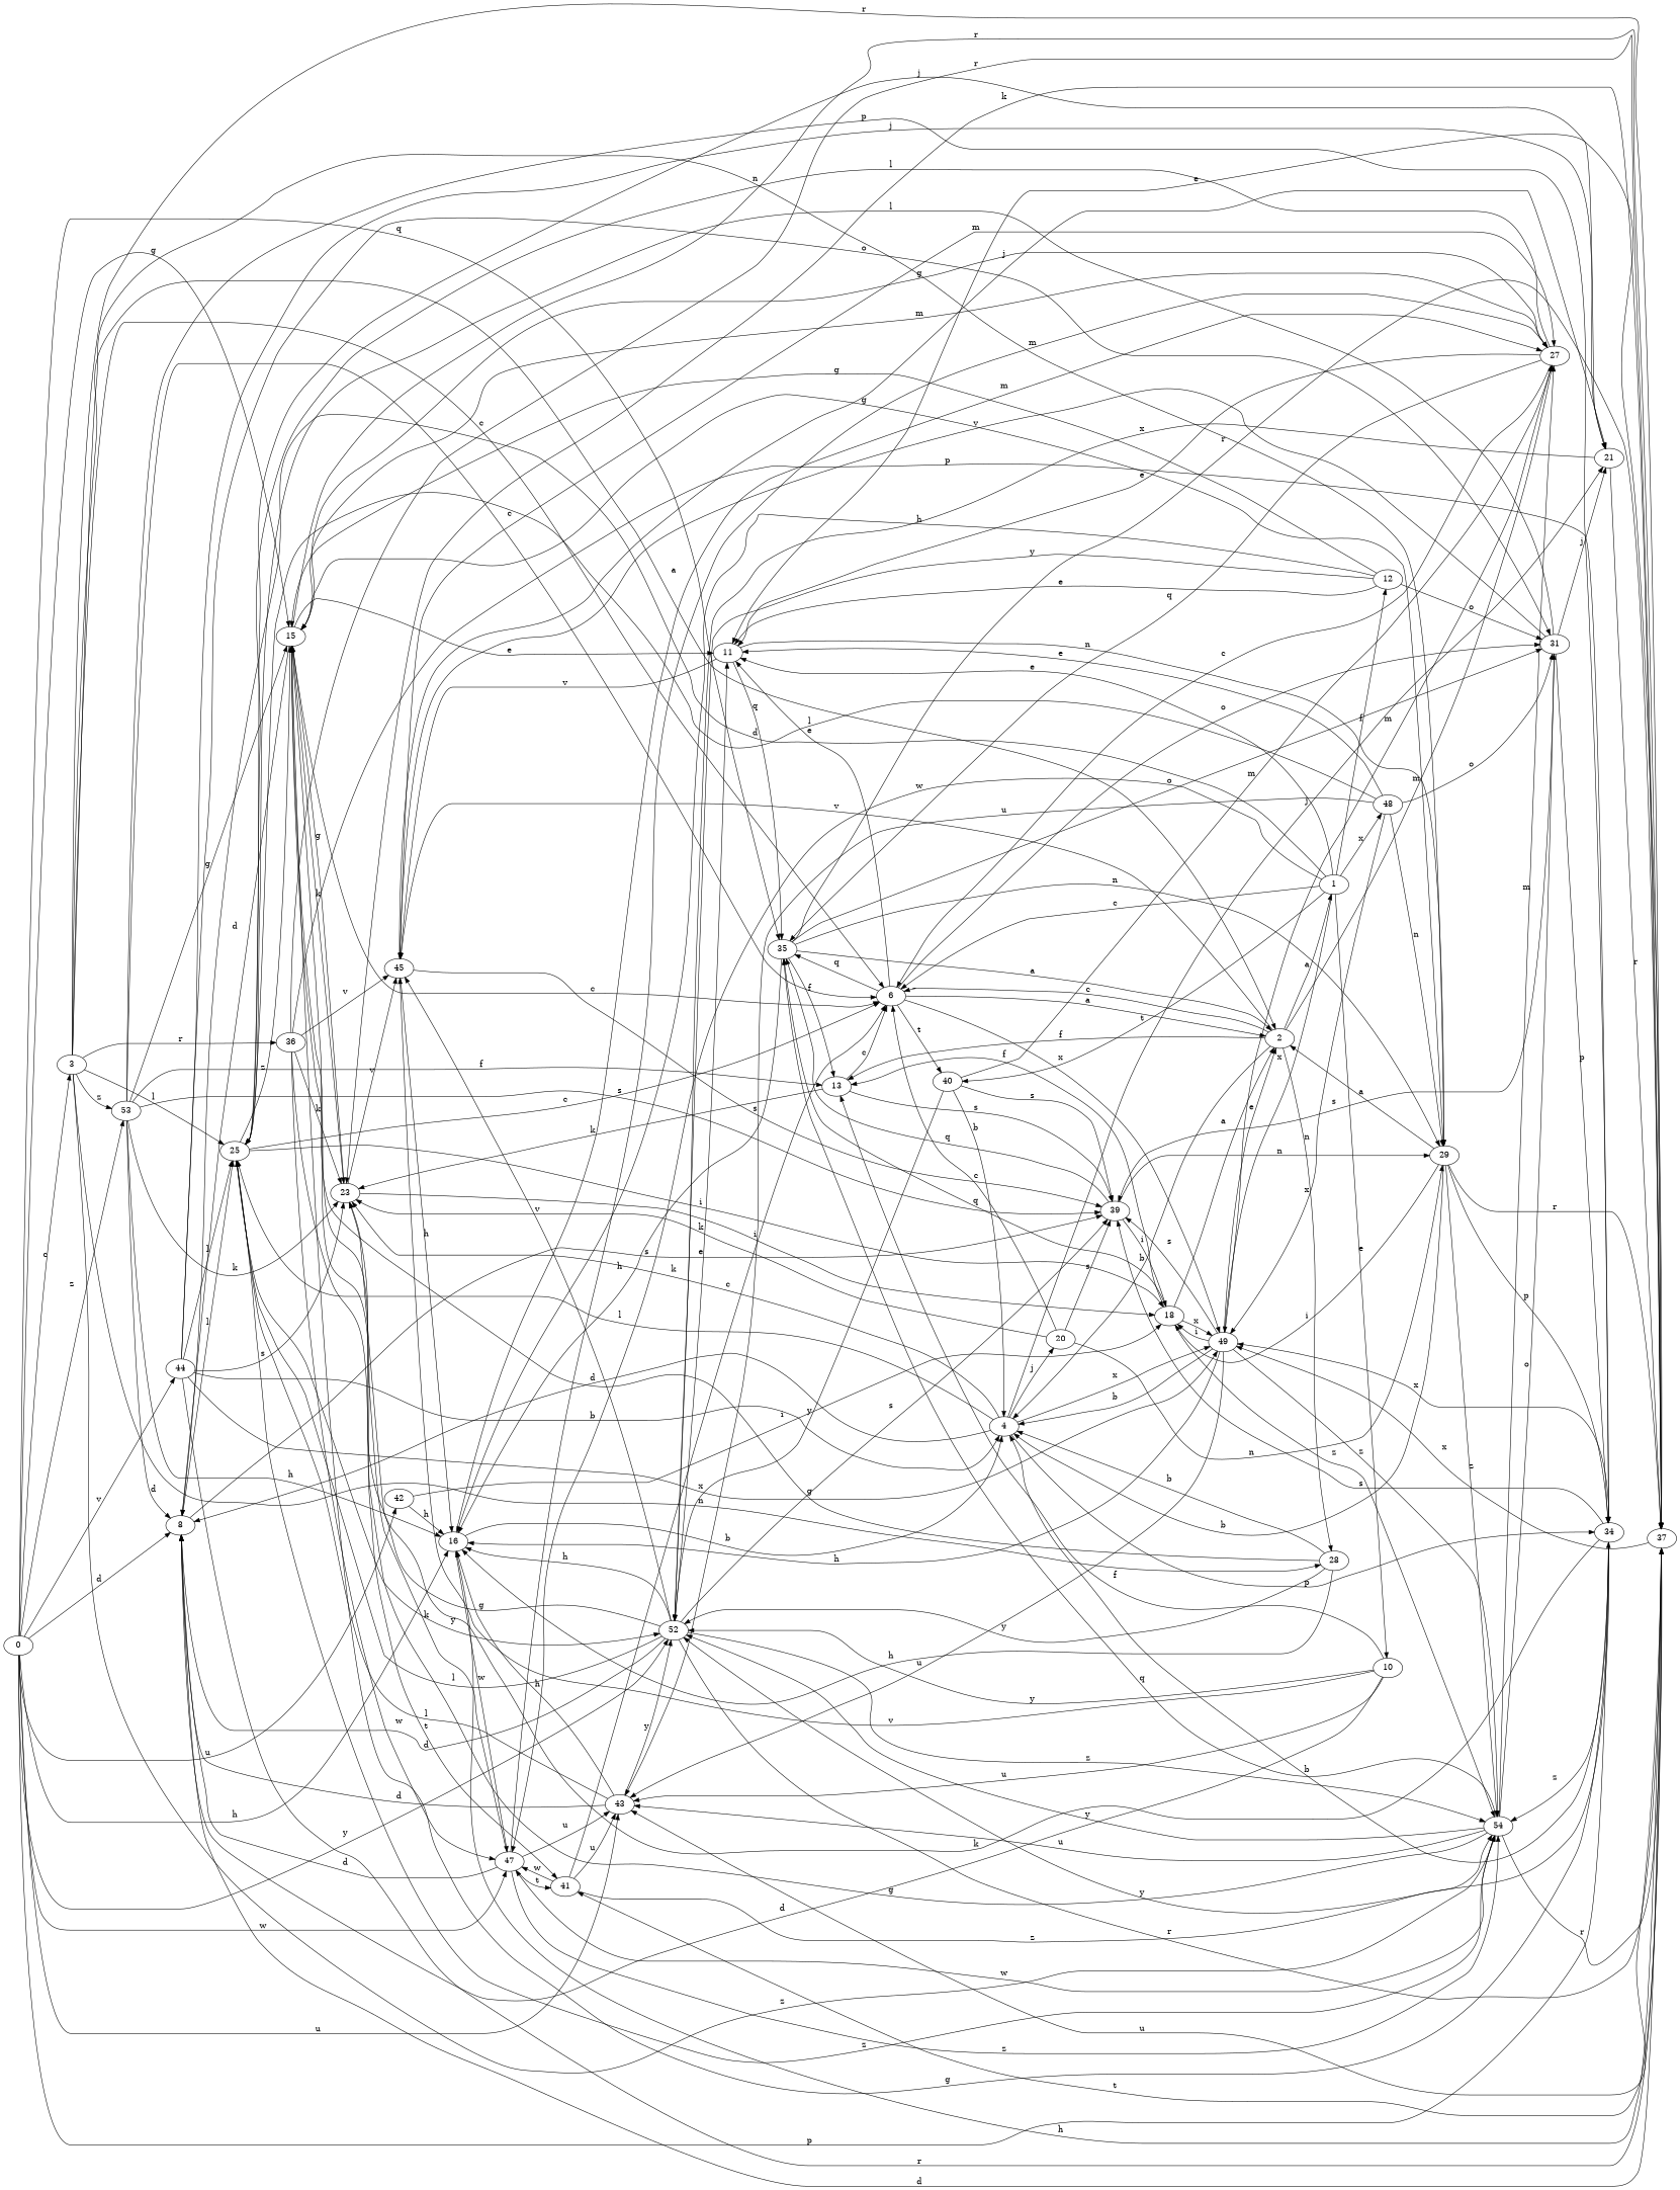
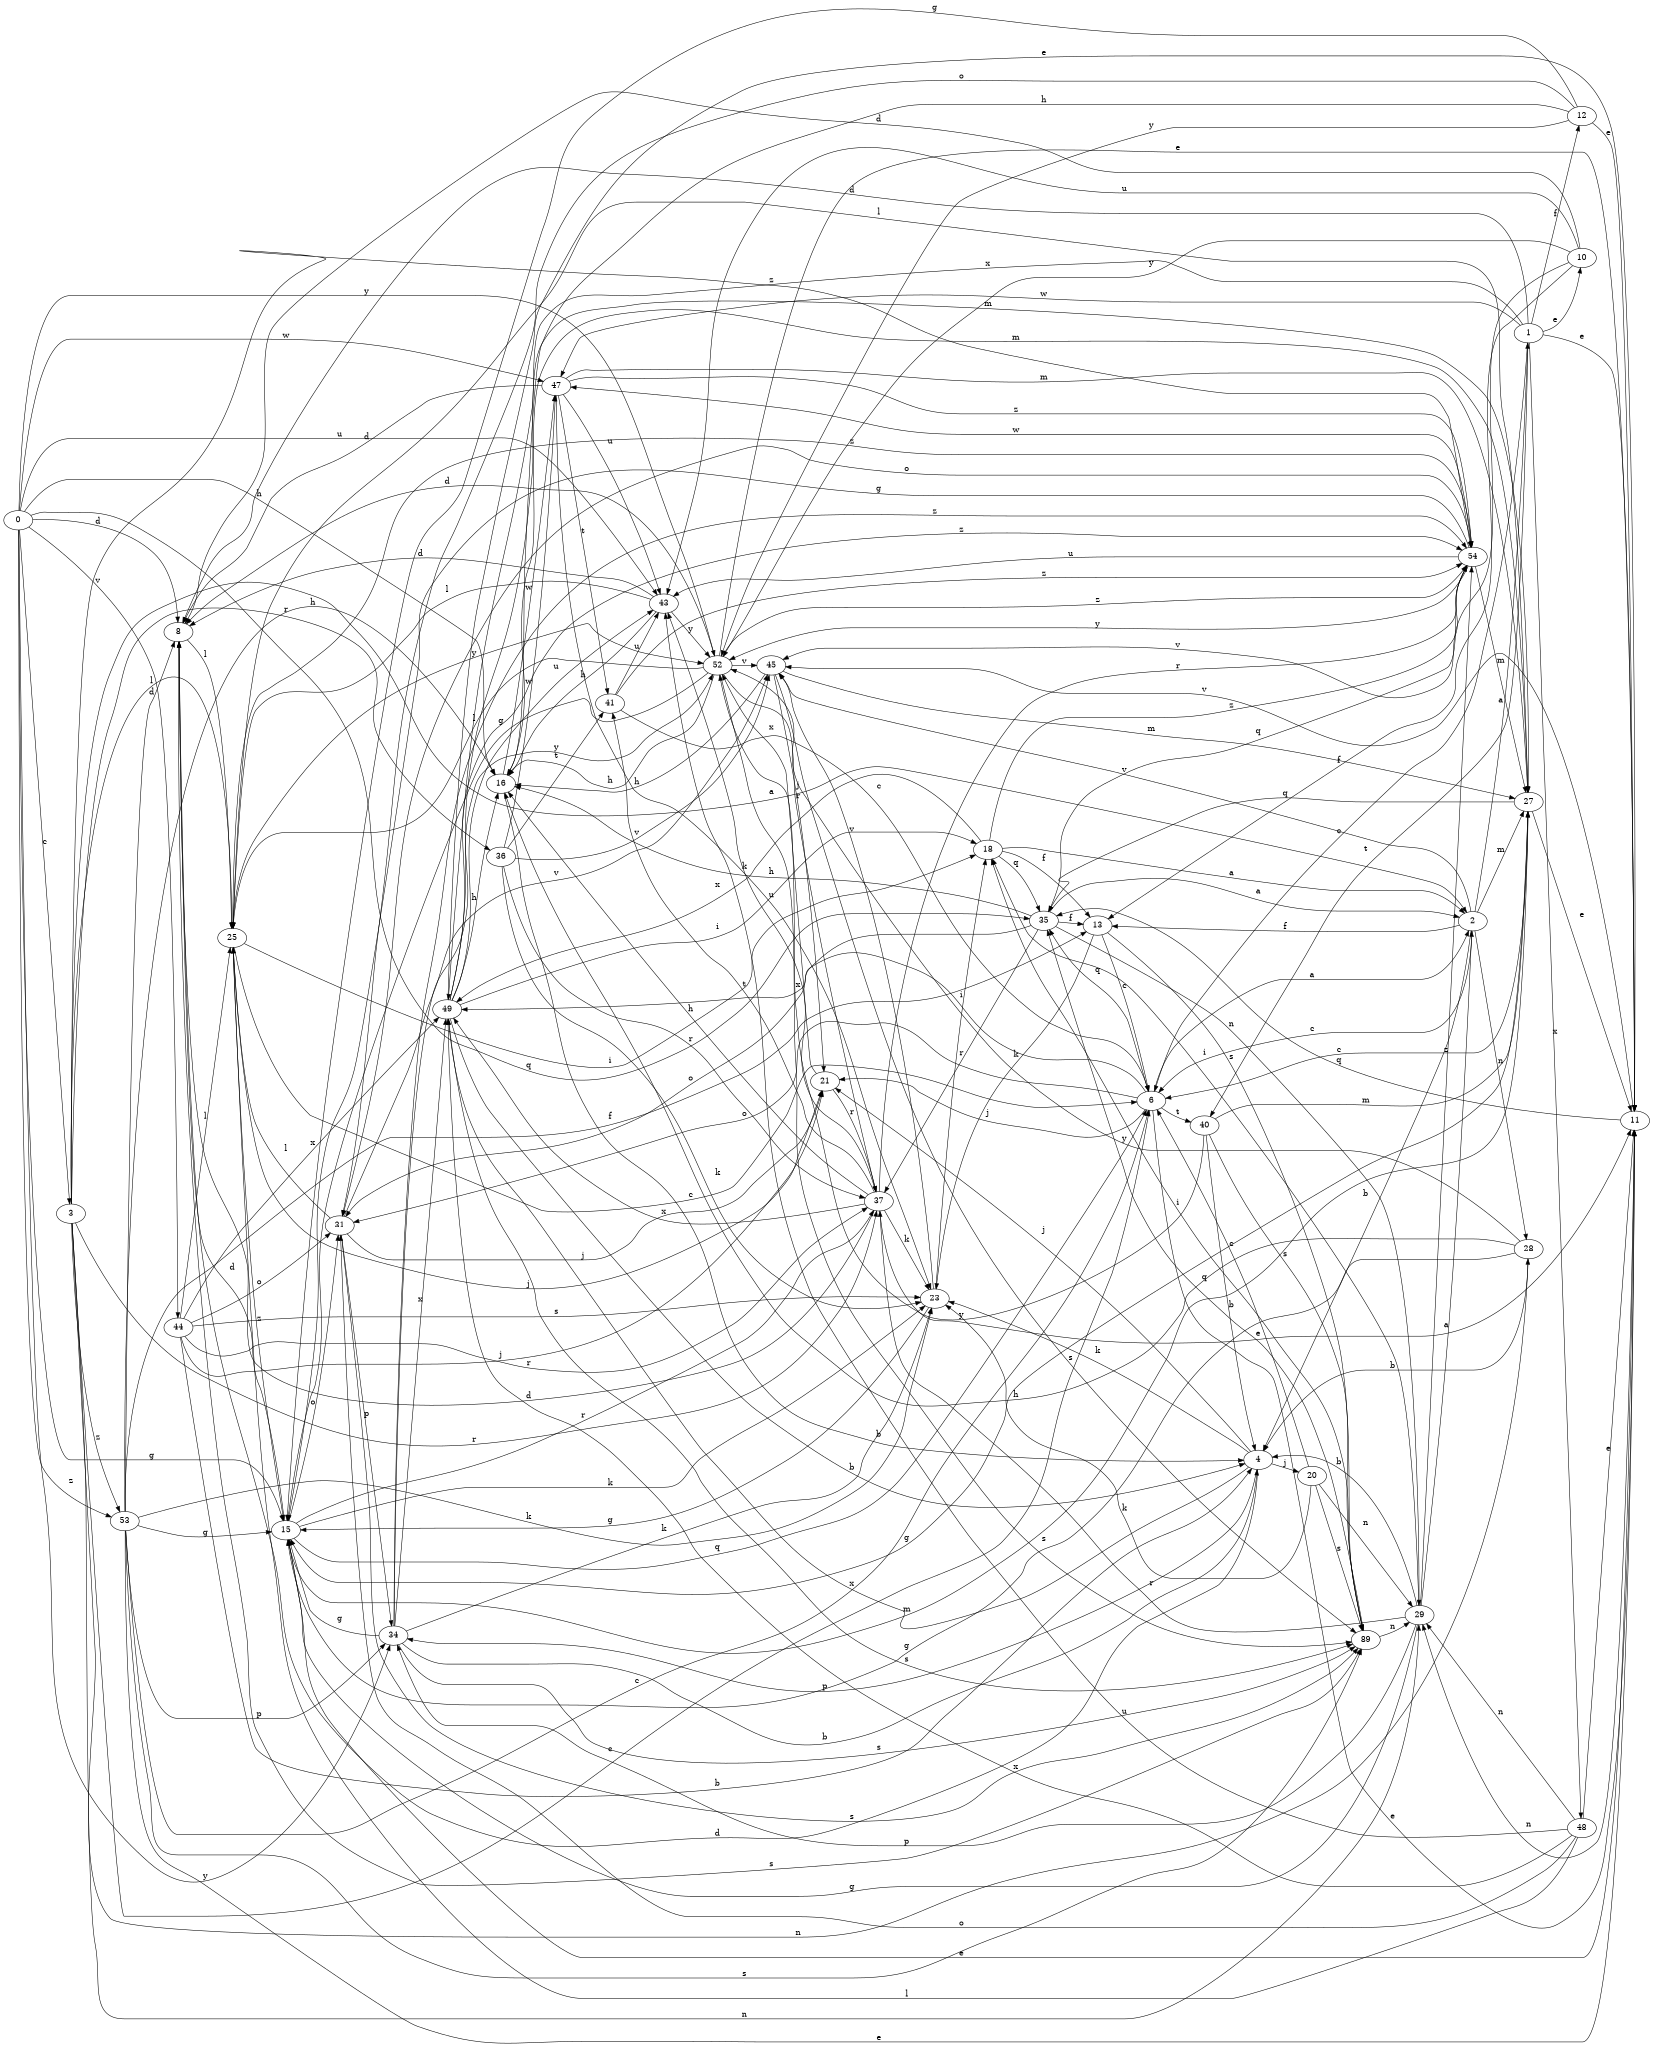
  strict digraph {
    rankdir=LR
    n1 [label=3]
    0
    8
    15
    16
    34
    35
-   42
    43
    44
    47
    52
    53
    6
    2
    28
    25
    29
    36
    37
    54
-   39
+   39 [label=89]
    11
    27
    23
    31
    4
    49
    13
    18
    21
    41
    45
    1
    10
    12
    40
    48
    20
    n1 -> 53 [label=z]
    n1 -> 6 [label=c]
    n1 -> 2 [label=a]
    n1 -> 28 [label=n]
    n1 -> 25 [label=l]
    n1 -> 29 [label=n]
    n1 -> 36 [label=r]
    n1 -> 37 [label=r]
    n1 -> 54 [label=z]
    0 -> n1 [label=c]
    0 -> 8 [label=d]
    0 -> 15 [label=g]
    0 -> 16 [label=h]
-   0 -> 34 [label=p]
+   0 -> 34 [label=y]
    0 -> 35 [label=q]
-   0 -> 42 [label=u]
    0 -> 43 [label=u]
    0 -> 44 [label=v]
    0 -> 47 [label=w]
    0 -> 52 [label=y]
    0 -> 53 [label=z]
    8 -> 25 [label=l]
    8 -> 39 [label=s]
    15 -> 8 [label=d]
-   15 -> 6 [label=c]
+   15 -> 6 [label=q]
    15 -> 37 [label=r]
    15 -> 11 [label=e]
    15 -> 27 [label=m]
    15 -> 23 [label=k]
+   15 -> 31 [label=o]
    16 -> 47 [label=w]
    16 -> 27 [label=m]
    16 -> 4 [label=b]
    34 -> 15 [label=g]
    34 -> 52 [label=y]
    34 -> 54 [label=z]
    34 -> 39 [label=s]
    34 -> 23 [label=k]
    34 -> 4 [label=b]
    34 -> 49 [label=x]
    35 -> 16 [label=h]
    35 -> 2 [label=a]
    35 -> 29 [label=n]
    35 -> 37 [label=r]
    35 -> 31 [label=o]
    35 -> 13 [label=f]
-   42 -> 16 [label=h]
-   42 -> 18 [label=i]
    43 -> 8 [label=d]
    43 -> 16 [label=h]
    43 -> 52 [label=y]
    43 -> 25 [label=l]
    44 -> 25 [label=l]
    44 -> 37 [label=r]
    44 -> 23 [label=s]
    44 -> 31 [label=o]
    44 -> 4 [label=b]
    44 -> 49 [label=x]
    44 -> 21 [label=j]
    47 -> 8 [label=d]
    47 -> 43 [label=u]
    47 -> 54 [label=z]
    47 -> 27 [label=m]
    47 -> 23 [label=k]
    47 -> 41 [label=t]
    52 -> 8 [label=d]
    52 -> 15 [label=g]
    52 -> 16 [label=h]
    52 -> 25 [label=l]
    52 -> 37 [label=r]
    52 -> 54 [label=z]
    52 -> 39 [label=s]
    52 -> 11 [label=e]
    52 -> 45 [label=v]
    53 -> 8 [label=d]
    53 -> 15 [label=g]
    53 -> 16 [label=h]
    53 -> 34 [label=p]
    53 -> 6 [label=c]
    53 -> 39 [label=s]
+   53 -> 11 [label=e]
    53 -> 23 [label=k]
    53 -> 13 [label=f]
    6 -> 35 [label=q]
    6 -> 2 [label=a]
    6 -> 11 [label=e]
    6 -> 31 [label=o]
    6 -> 49 [label=x]
+   6 -> 21 [label=j]
    6 -> 40 [label=t]
    2 -> 6 [label=c]
    2 -> 28 [label=n]
    2 -> 27 [label=m]
    2 -> 4 [label=b]
    2 -> 13 [label=f]
    2 -> 45 [label=v]
    2 -> 1 [label=a]
    28 -> 15 [label=g]
    28 -> 16 [label=h]
    28 -> 52 [label=y]
    28 -> 4 [label=b]
    25 -> 15 [label=z]
    25 -> 52 [label=y]
    25 -> 6 [label=c]
    25 -> 54 [label=z]
    25 -> 18 [label=i]
    25 -> 21 [label=j]
    29 -> 15 [label=g]
    29 -> 34 [label=p]
    29 -> 2 [label=a]
    29 -> 37 [label=r]
    29 -> 54 [label=z]
    29 -> 4 [label=b]
    29 -> 18 [label=i]
-   36 -> 34 [label=p]
    36 -> 47 [label=w]
    36 -> 37 [label=r]
    36 -> 23 [label=k]
    36 -> 41 [label=t]
    36 -> 45 [label=v]
    37 -> 8 [label=d]
    37 -> 16 [label=h]
    37 -> 43 [label=u]
    37 -> 11 [label=e]
    37 -> 23 [label=k]
    37 -> 49 [label=x]
    37 -> 41 [label=t]
    54 -> 15 [label=g]
    54 -> 35 [label=q]
    54 -> 43 [label=u]
    54 -> 47 [label=w]
    54 -> 52 [label=y]
-   54 -> 37 [label=r]
+   37 -> 54 [label=r]
    54 -> 27 [label=m]
    54 -> 31 [label=o]
    39 -> 35 [label=q]
    39 -> 29 [label=n]
    39 -> 18 [label=i]
    11 -> 35 [label=q]
    11 -> 29 [label=n]
    11 -> 45 [label=v]
    27 -> 15 [label=g]
    27 -> 35 [label=q]
    27 -> 6 [label=c]
    27 -> 25 [label=l]
    27 -> 11 [label=e]
    23 -> 15 [label=g]
    23 -> 18 [label=i]
    23 -> 45 [label=v]
    31 -> 34 [label=p]
    31 -> 25 [label=l]
    31 -> 39 [label=s]
    31 -> 21 [label=j]
    31 -> 45 [label=v]
    4 -> 8 [label=d]
    4 -> 34 [label=p]
-   4 -> 25 [label=l]
    4 -> 23 [label=k]
    4 -> 49 [label=x]
    4 -> 21 [label=j]
    4 -> 20 [label=j]
    49 -> 16 [label=h]
    49 -> 43 [label=u]
    49 -> 54 [label=z]
    49 -> 39 [label=s]
-   49 -> 2 [label=e]
+   49 -> 11 [label=e]
    49 -> 27 [label=m]
    49 -> 4 [label=b]
    49 -> 18 [label=i]
    13 -> 6 [label=c]
    13 -> 39 [label=s]
    13 -> 23 [label=k]
    18 -> 35 [label=q]
    18 -> 2 [label=a]
    18 -> 54 [label=z]
    18 -> 49 [label=x]
    18 -> 13 [label=f]
    21 -> 52 [label=x]
    21 -> 37 [label=r]
    41 -> 43 [label=u]
-   41 -> 47 [label=w]
    41 -> 6 [label=c]
    41 -> 54 [label=z]
    45 -> 16 [label=h]
    45 -> 39 [label=s]
    45 -> 27 [label=m]
    45 -> 21 [label=j]
    1 -> 8 [label=d]
    1 -> 47 [label=w]
    1 -> 6 [label=c]
    1 -> 11 [label=e]
    1 -> 49 [label=x]
    1 -> 10 [label=e]
    1 -> 12 [label=f]
    1 -> 40 [label=t]
    1 -> 48 [label=x]
    10 -> 8 [label=d]
    10 -> 43 [label=u]
    10 -> 52 [label=y]
    10 -> 13 [label=f]
    10 -> 45 [label=v]
    12 -> 15 [label=g]
    12 -> 16 [label=h]
    12 -> 52 [label=y]
    12 -> 11 [label=e]
    12 -> 31 [label=o]
    40 -> 52 [label=y]
    40 -> 39 [label=s]
    40 -> 27 [label=m]
    40 -> 4 [label=b]
    48 -> 43 [label=u]
    48 -> 25 [label=l]
    48 -> 29 [label=n]
    48 -> 11 [label=e]
    48 -> 31 [label=o]
    48 -> 49 [label=x]
    20 -> 6 [label=c]
    20 -> 29 [label=n]
    20 -> 39 [label=s]
    20 -> 23 [label=k]
  }
